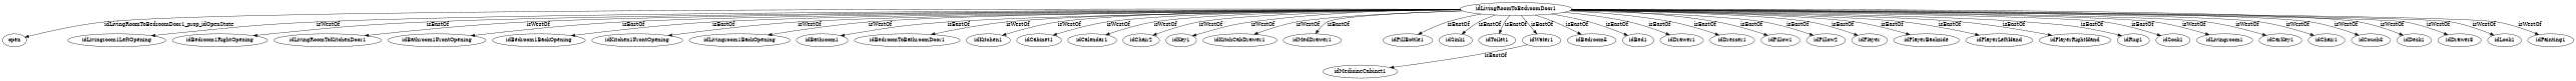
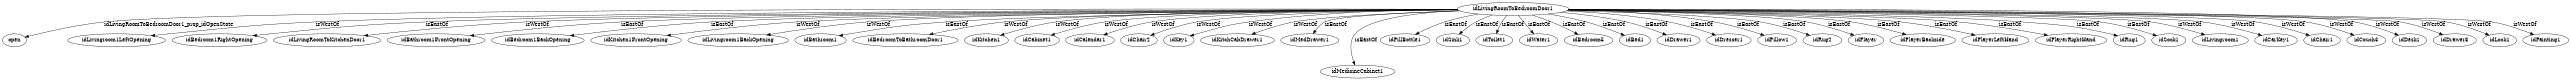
  strict digraph {
    node [node_type=entity_node]
    edge [edge_type=relationship]
    open [node_type=property_node]
    idLivingRoomToBedroomDoor1
    idLivingroom1LeftOpening
    idBedroom1RightOpening
    idLivingRoomToKitchenDoor1
    idBathroom1FrontOpening
    idBedroom1BackOpening
    idKitchen1FrontOpening
    idLivingroom1BackOpening
    idBathroom1
    idBedroomToBathroomDoor1
    idKitchen1
    idCabinet1
    idCalendar1
    idChair2
    idKey1
    idKitchCabDrawer1
    idMedDrawer1
    idMedicineCabinet1
    idPillBottle1
    idSink1
    idToilet1
    idWater1
    n24 [label=idBedroom5]
    idBed1
    idDrawer1
    idDresser1
    idPillow1
-   idPillow2
+   idPillow2 [label=idRug2]
    idPlayer
    idPlayerBackside
    idPlayerLeftHand
    idPlayerRightHand
    idRug1
    idSock1
    idLivingroom1
    idCarKey1
    idChair1
    n39 [label=idCouch3]
    idDesk1
    n41 [label=idDrawer8]
    idLock1
    idPainting1
    idLivingRoomToBedroomDoor1 -> open [edge_type=property label=idLivingRoomToBedroomDoor1_prop_idOpenState]
    idLivingRoomToBedroomDoor1 -> idLivingroom1LeftOpening [label=isWestOf]
    idLivingRoomToBedroomDoor1 -> idBedroom1RightOpening [label=isEastOf]
    idLivingRoomToBedroomDoor1 -> idLivingRoomToKitchenDoor1 [label=isWestOf]
    idLivingRoomToBedroomDoor1 -> idBathroom1FrontOpening [label=isEastOf]
    idLivingRoomToBedroomDoor1 -> idBedroom1BackOpening [label=isEastOf]
    idLivingRoomToBedroomDoor1 -> idKitchen1FrontOpening [label=isWestOf]
    idLivingRoomToBedroomDoor1 -> idLivingroom1BackOpening [label=isWestOf]
    idLivingRoomToBedroomDoor1 -> idBathroom1 [label=isEastOf]
    idLivingRoomToBedroomDoor1 -> idBedroomToBathroomDoor1 [label=isWestOf]
    idLivingRoomToBedroomDoor1 -> idKitchen1 [label=isWestOf]
    idLivingRoomToBedroomDoor1 -> idCabinet1 [label=isWestOf]
    idLivingRoomToBedroomDoor1 -> idCalendar1 [label=isWestOf]
    idLivingRoomToBedroomDoor1 -> idChair2 [label=isWestOf]
    idLivingRoomToBedroomDoor1 -> idKey1 [label=isWestOf]
    idLivingRoomToBedroomDoor1 -> idKitchCabDrawer1 [label=isWestOf]
    idLivingRoomToBedroomDoor1 -> idMedDrawer1 [label=isEastOf]
-   idWater1 -> idMedicineCabinet1 [label=isEastOf]
+   idLivingRoomToBedroomDoor1 -> idMedicineCabinet1 [label=isEastOf]
    idLivingRoomToBedroomDoor1 -> idPillBottle1 [label=isEastOf]
    idLivingRoomToBedroomDoor1 -> idSink1 [label=isEastOf]
    idLivingRoomToBedroomDoor1 -> idToilet1 [label=isEastOf]
    idLivingRoomToBedroomDoor1 -> idWater1 [label=isEastOf]
    idLivingRoomToBedroomDoor1 -> n24 [label=isEastOf]
    idLivingRoomToBedroomDoor1 -> idBed1 [label=isEastOf]
    idLivingRoomToBedroomDoor1 -> idDrawer1 [label=isEastOf]
    idLivingRoomToBedroomDoor1 -> idDresser1 [label=isEastOf]
    idLivingRoomToBedroomDoor1 -> idPillow1 [label=isEastOf]
    idLivingRoomToBedroomDoor1 -> idPillow2 [label=isEastOf]
    idLivingRoomToBedroomDoor1 -> idPlayer [label=isEastOf]
    idLivingRoomToBedroomDoor1 -> idPlayerBackside [label=isEastOf]
    idLivingRoomToBedroomDoor1 -> idPlayerLeftHand [label=isEastOf]
    idLivingRoomToBedroomDoor1 -> idPlayerRightHand [label=isEastOf]
    idLivingRoomToBedroomDoor1 -> idRug1 [label=isEastOf]
    idLivingRoomToBedroomDoor1 -> idSock1 [label=isEastOf]
    idLivingRoomToBedroomDoor1 -> idLivingroom1 [label=isWestOf]
    idLivingRoomToBedroomDoor1 -> idCarKey1 [label=isWestOf]
    idLivingRoomToBedroomDoor1 -> idChair1 [label=isWestOf]
    idLivingRoomToBedroomDoor1 -> n39 [label=isWestOf]
    idLivingRoomToBedroomDoor1 -> idDesk1 [label=isWestOf]
    idLivingRoomToBedroomDoor1 -> n41 [label=isWestOf]
    idLivingRoomToBedroomDoor1 -> idLock1 [label=isWestOf]
    idLivingRoomToBedroomDoor1 -> idPainting1 [label=isWestOf]
  }
